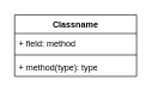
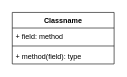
  <mxCell id="0" />
  <mxCell id="1" parent="0" />
  <mxCell id="2" value="Classname" style="swimlane;fontStyle=1;align=center;verticalAlign=top;childLayout=stackLayout;horizontal=1;startSize=26;horizontalStack=0;resizeParent=1;resizeParentMax=0;resizeLast=0;collapsible=1;marginBottom=0;whiteSpace=wrap;html=1;" vertex="1" parent="1"><mxGeometry x="20" y="20" width="170" height="86" as="geometry" /></mxCell>
  <mxCell id="3" value="+ field: method" style="text;strokeColor=none;fillColor=none;align=left;verticalAlign=top;spacingLeft=4;spacingRight=4;overflow=hidden;rotatable=0;points=[[0,0.5],[1,0.5]];portConstraint=eastwest;whiteSpace=wrap;html=1;" vertex="1" parent="2"><mxGeometry y="26" width="170" height="26" as="geometry" /></mxCell>
  <mxCell id="4" value="" style="line;strokeWidth=1;fillColor=none;align=left;verticalAlign=middle;spacingTop=-1;spacingLeft=3;spacingRight=3;rotatable=0;labelPosition=right;points=[];portConstraint=eastwest;strokeColor=inherit;" vertex="1" parent="2"><mxGeometry y="52" width="170" height="8" as="geometry" /></mxCell>
- <mxCell id="5" value="+ method(type): type" style="text;strokeColor=none;fillColor=none;align=left;verticalAlign=top;spacingLeft=4;spacingRight=4;overflow=hidden;rotatable=0;points=[[0,0.5],[1,0.5]];portConstraint=eastwest;whiteSpace=wrap;html=1;" vertex="1" parent="2"><mxGeometry y="60" width="170" height="26" as="geometry" /></mxCell>
+ <mxCell id="5" value="+ method(field): type" style="text;strokeColor=none;fillColor=none;align=left;verticalAlign=top;spacingLeft=4;spacingRight=4;overflow=hidden;rotatable=0;points=[[0,0.5],[1,0.5]];portConstraint=eastwest;whiteSpace=wrap;html=1;" vertex="1" parent="2"><mxGeometry y="60" width="170" height="26" as="geometry" /></mxCell>
